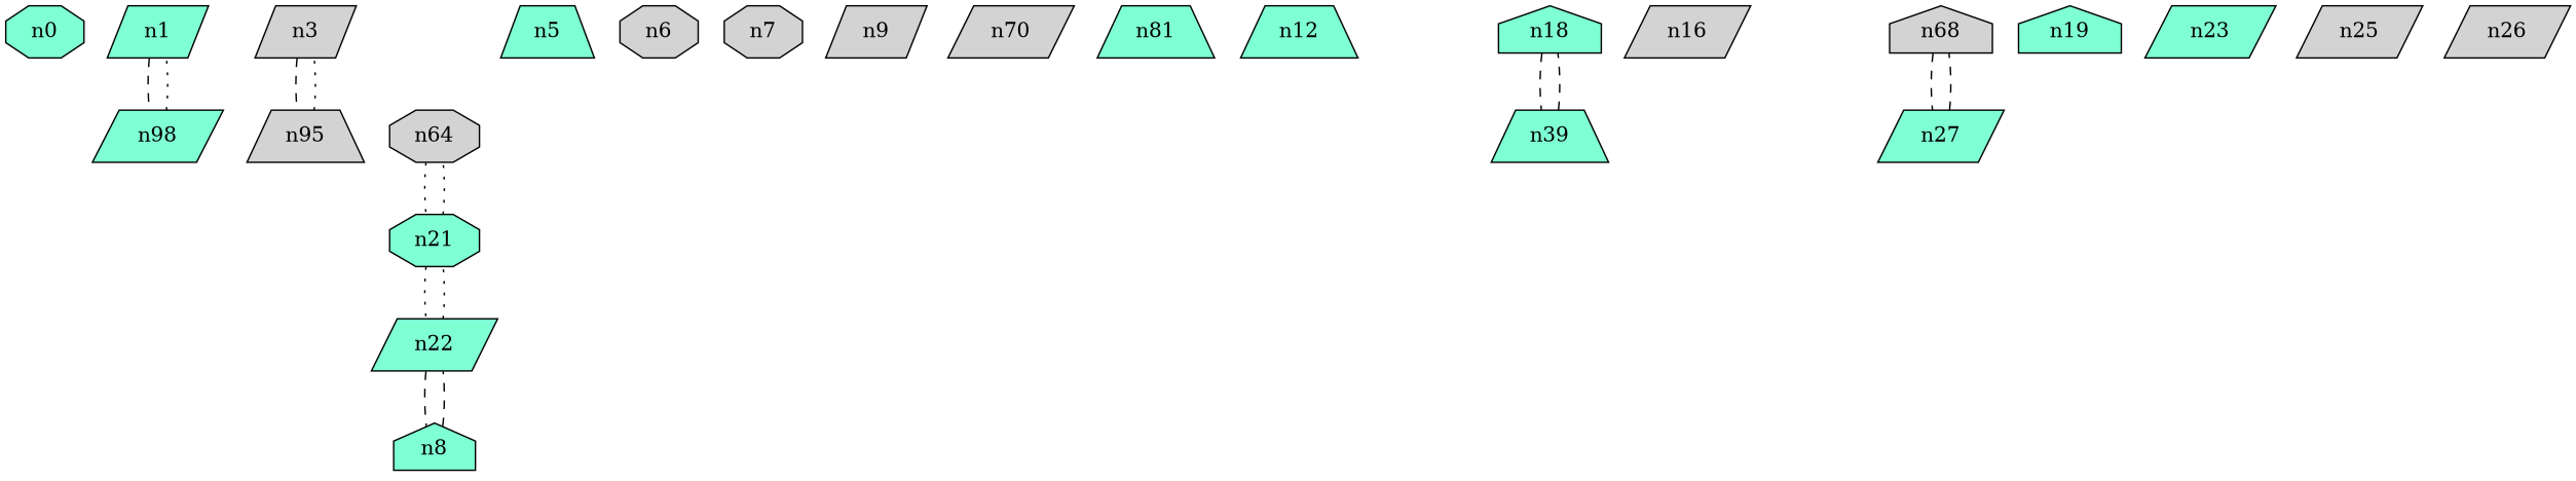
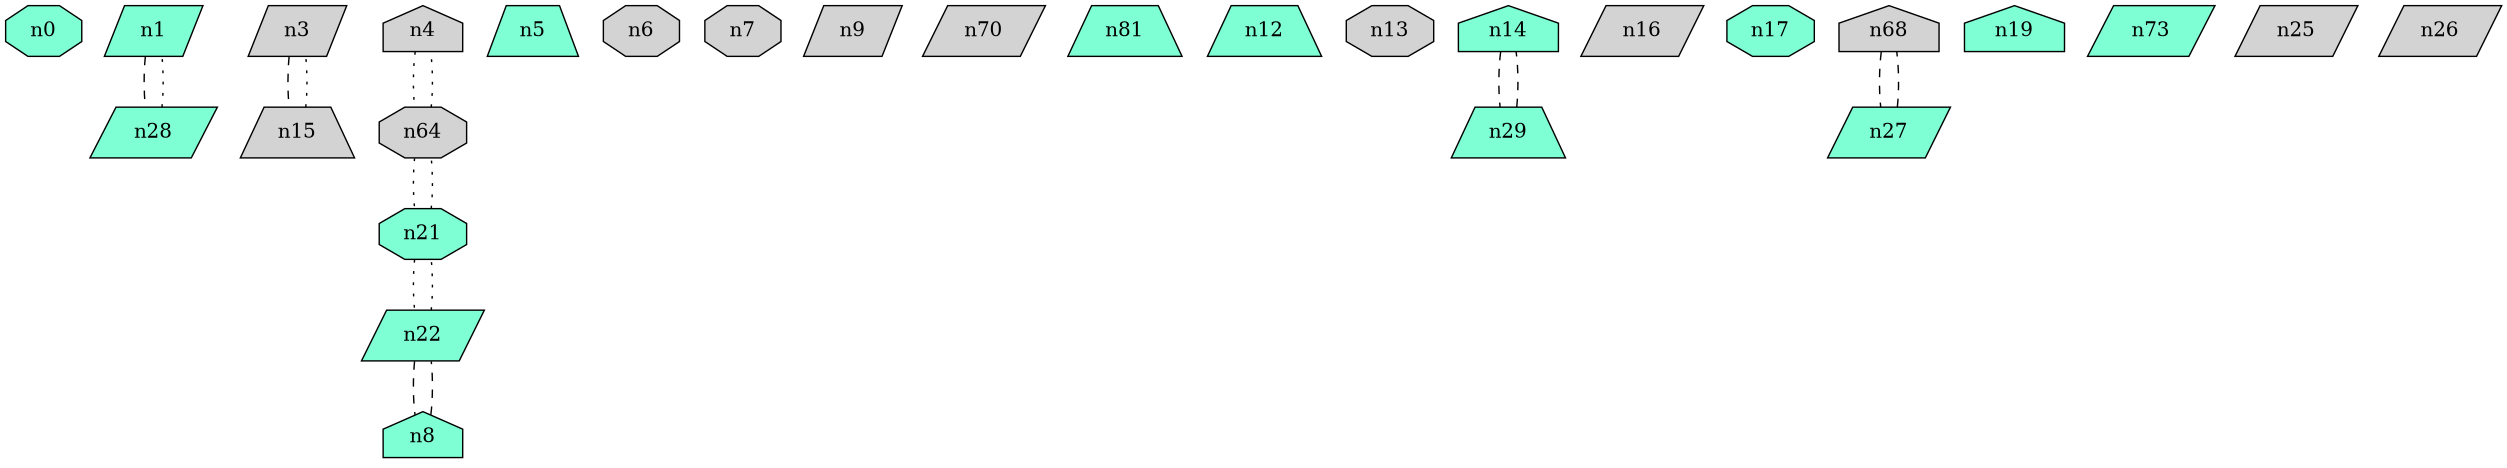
  graph {
    node [fillcolor=aquamarine shape=parallelogram style=filled]
    edge [style=dashed]
    n0 [shape=octagon]
    n1
-   n28 [label=n98]
+   n28
    n3 [fillcolor=lightgrey]
-   n15 [fillcolor=lightgrey shape=trapezium label=n95]
+   n15 [fillcolor=lightgrey shape=trapezium]
+   n4 [fillcolor=lightgrey shape=house]
    n24 [fillcolor=lightgrey label=n64 shape=octagon]
    n21 [shape=octagon]
    n5 [shape=trapezium]
    n6 [fillcolor=lightgrey shape=octagon]
    n7 [fillcolor=lightgrey shape=octagon]
    n8 [shape=house]
    n22
    n9 [fillcolor=lightgrey]
    n10 [fillcolor=lightgrey label=n70]
    n11 [label=n81 shape=trapezium]
    n12 [shape=trapezium]
-   n14 [shape=house label=n18]
-   n29 [shape=trapezium label=n39]
+   n13 [fillcolor=lightgrey shape=octagon]
+   n14 [shape=house]
+   n29 [shape=trapezium]
    n16 [fillcolor=lightgrey]
+   n17 [shape=octagon]
    n18 [fillcolor=lightgrey label=n68 shape=house]
    n27
    n19 [shape=house]
-   n23
+   n23 [label=n73]
    n25 [fillcolor=lightgrey]
    n26 [fillcolor=lightgrey]
    n1 -- n28
    n28 -- n1 [style=dotted]
    n3 -- n15
    n15 -- n3 [style=dotted]
+   n4 -- n24 [style=dotted]
+   n24 -- n4 [style=dotted]
    n24 -- n21 [style=dotted]
    n21 -- n24 [style=dotted]
    n21 -- n22 [style=dotted]
    n8 -- n22
    n22 -- n21 [style=dotted]
    n22 -- n8
    n14 -- n29
    n29 -- n14
    n18 -- n27
    n27 -- n18
  }
